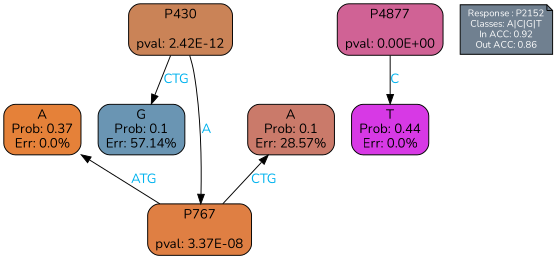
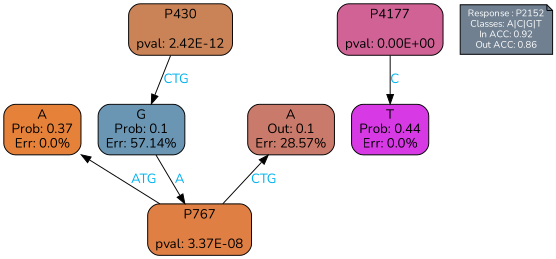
  digraph {
    fontname=Nunito
    ranksep=equally
    splines=polylines
    node [color=black fontname=Nunito shape=box style="filled, rounded"]
    edge [fontcolor=deepskyblue2 fontname=Nunito]
    n1 [fillcolor="#e58139" label="A\nProb: 0.37\nErr: 0.0%"]
-   n2 [fillcolor="#ca7a6a" label="A\nProb: 0.1\nErr: 28.57%"]
+   n2 [fillcolor="#ca7a6a" label="A\nOut: 0.1\nErr: 28.57%"]
    n3 [fillcolor="#6a95b3" label="G\nProb: 0.1\nErr: 57.14%"]
    n4 [fillcolor="#d739e5" label="T\nProb: 0.44\nErr: 0.0%"]
    n5 [align=left fillcolor=slategray fontcolor=white fontsize=10 label="Response : P2152\nClasses: A|C|G|T\nIn ACC: 0.92\nOut ACC: 0.86\n" shape=note style=filled]
-   n6 [fillcolor="#d06295" label="P4877\n\npval: 0.00E+00"]
+   n6 [fillcolor="#d06295" label="P4177\n\npval: 0.00E+00"]
    n7 [fillcolor="#ca8357" label="P430\n\npval: 2.42E-12"]
    n8 [fillcolor="#df7f43" label="P767\n\npval: 3.37E-08"]
    subgraph sub_1 {
      rank=same
      n1
      n2
      n3
      n4
    }
    subgraph sub_2 {
      rank=same
      n5
      n6
    }
    n6 -> n4 [label=C]
    n7 -> n3 [label=CTG]
-   n7 -> n8 [label=A]
+   n3 -> n8 [label=A]
    n8 -> n1 [label=ATG]
    n8 -> n2 [label=CTG]
  }
